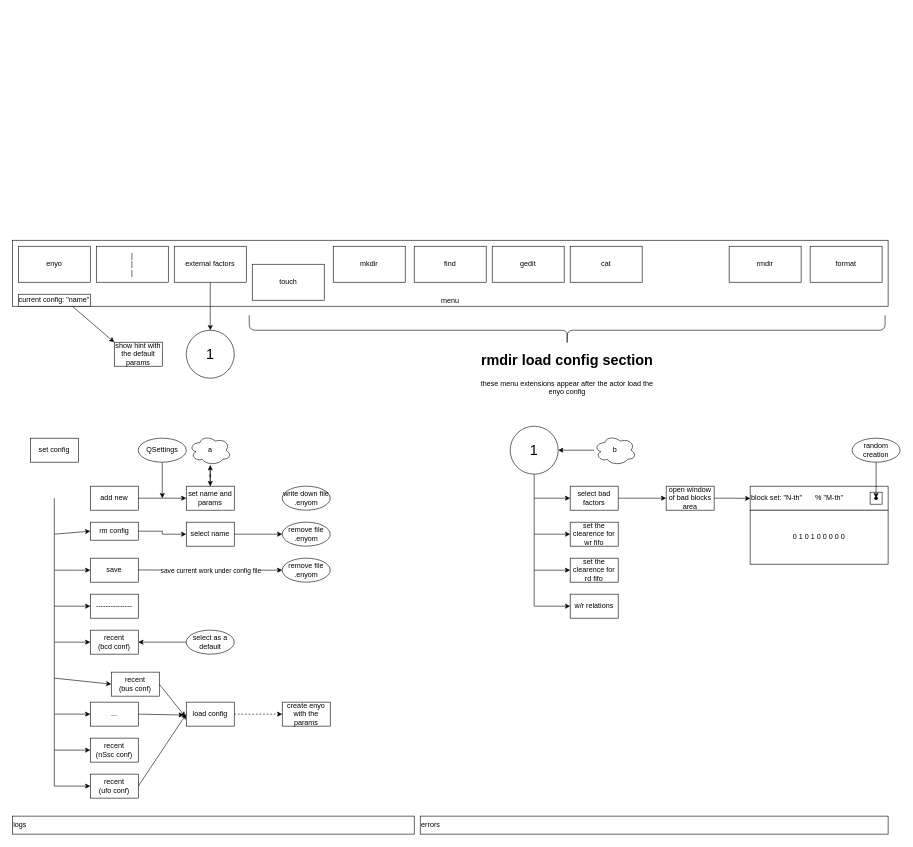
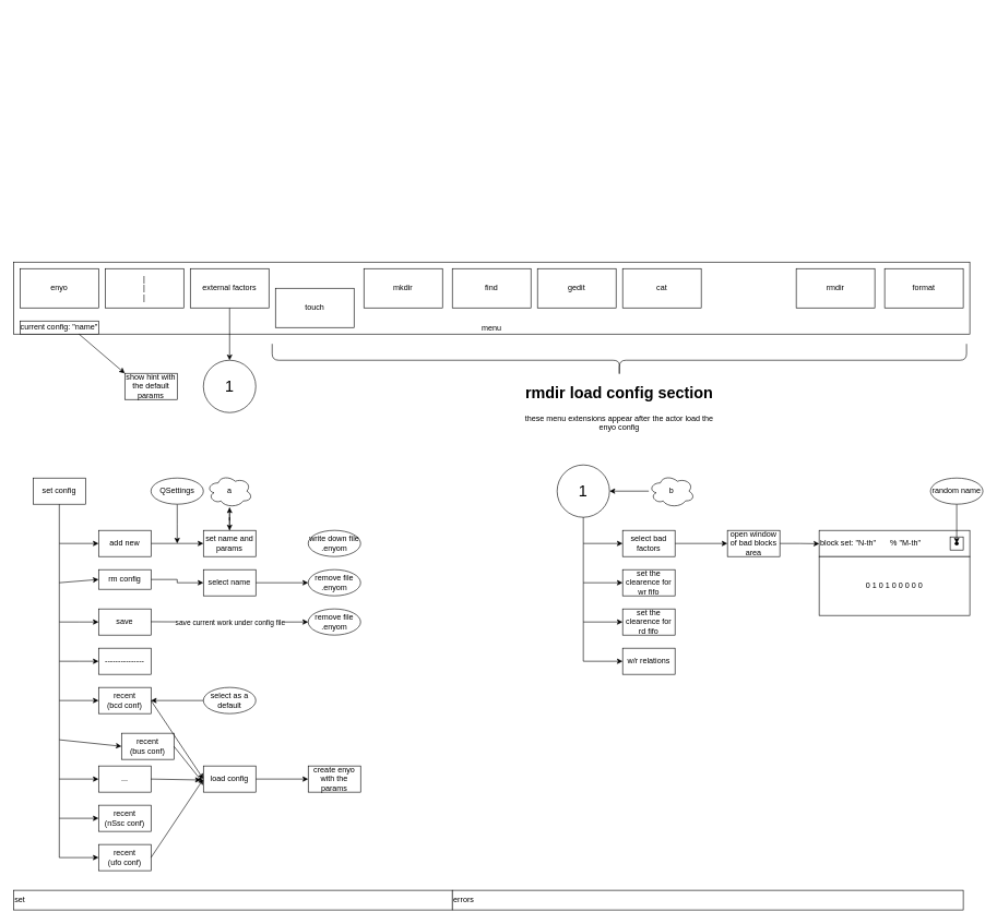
  <mxCell id="0" />
  <mxCell id="1" parent="0" />
  <mxCell id="2" value="&lt;div align=&quot;left&quot;&gt;block set: &quot;N-th&quot;&lt;span style=&quot;white-space: pre;&quot;&gt;&#09;% &quot;M-th&quot;&lt;/span&gt;&lt;/div&gt;" style="rounded=0;whiteSpace=wrap;html=1;align=left;" parent="1" vertex="1"><mxGeometry x="1250" y="810" width="230" height="40" as="geometry" /></mxCell>
  <mxCell id="3" value="" style="whiteSpace=wrap;html=1;aspect=fixed;" parent="1" vertex="1"><mxGeometry x="1450" y="820" width="20" height="20" as="geometry" /></mxCell>
  <mxCell id="4" value="menu" style="rounded=0;whiteSpace=wrap;html=1;verticalAlign=bottom;" parent="1" vertex="1"><mxGeometry x="20" y="400" width="1460" height="110" as="geometry" /></mxCell>
  <mxCell id="5" value="current config: &quot;name&quot;" style="rounded=0;whiteSpace=wrap;html=1;" parent="1" vertex="1"><mxGeometry x="30" y="490" width="120" height="20" as="geometry" /></mxCell>
  <mxCell id="6" value="enyo" style="rounded=0;whiteSpace=wrap;html=1;" parent="1" vertex="1"><mxGeometry x="30" y="410" width="120" height="60" as="geometry" /></mxCell>
  <mxCell id="7" value="set config" style="rounded=0;whiteSpace=wrap;html=1;" parent="1" vertex="1"><mxGeometry x="50" y="730" width="80" height="40" as="geometry" /></mxCell>
  <mxCell id="8" value="" style="edgeStyle=orthogonalEdgeStyle;rounded=0;orthogonalLoop=1;jettySize=auto;html=1;" parent="1" source="9" target="26" edge="1"><mxGeometry relative="1" as="geometry" /></mxCell>
  <mxCell id="9" value="add new" style="rounded=0;whiteSpace=wrap;html=1;" parent="1" vertex="1"><mxGeometry x="150" y="810" width="80" height="40" as="geometry" /></mxCell>
+ <mxCell id="10" value="" style="endArrow=classic;html=1;rounded=0;entryX=0;entryY=0.5;entryDx=0;entryDy=0;exitX=0.5;exitY=1;exitDx=0;exitDy=0;" parent="1" source="7" target="9" edge="1"><mxGeometry width="50" height="50" relative="1" as="geometry"><mxPoint x="390" y="820" as="sourcePoint" /><mxPoint x="440" y="770" as="targetPoint" /><Array as="points"><mxPoint x="90" y="830" /></Array></mxGeometry></mxCell>
  <mxCell id="11" value="" style="edgeStyle=orthogonalEdgeStyle;rounded=0;orthogonalLoop=1;jettySize=auto;html=1;" parent="1" source="12" target="31" edge="1"><mxGeometry relative="1" as="geometry" /></mxCell>
  <mxCell id="12" value="rm config" style="rounded=0;whiteSpace=wrap;html=1;" parent="1" vertex="1"><mxGeometry x="150" y="870" width="80" height="30" as="geometry" /></mxCell>
  <mxCell id="13" value="" style="endArrow=classic;html=1;rounded=0;entryX=0;entryY=0.5;entryDx=0;entryDy=0;exitX=0.5;exitY=1;exitDx=0;exitDy=0;" parent="1" target="12" edge="1"><mxGeometry width="50" height="50" relative="1" as="geometry"><mxPoint x="90" y="830" as="sourcePoint" /><mxPoint x="440" y="830" as="targetPoint" /><Array as="points"><mxPoint x="90" y="890" /></Array></mxGeometry></mxCell>
  <mxCell id="14" value="---------------" style="rounded=0;whiteSpace=wrap;html=1;" parent="1" vertex="1"><mxGeometry x="150" y="990" width="80" height="40" as="geometry" /></mxCell>
  <mxCell id="15" value="&lt;div&gt;recent&lt;/div&gt;&lt;div&gt;(bcd conf)&lt;br&gt;&lt;/div&gt;" style="rounded=0;whiteSpace=wrap;html=1;" parent="1" vertex="1"><mxGeometry x="150" y="1050" width="80" height="40" as="geometry" /></mxCell>
  <mxCell id="16" value="" style="endArrow=classic;html=1;rounded=0;entryX=0;entryY=0.5;entryDx=0;entryDy=0;exitX=0.5;exitY=1;exitDx=0;exitDy=0;" parent="1" target="15" edge="1"><mxGeometry width="50" height="50" relative="1" as="geometry"><mxPoint x="90" y="1010" as="sourcePoint" /><mxPoint x="440" y="1010" as="targetPoint" /><Array as="points"><mxPoint x="90" y="1070" /></Array></mxGeometry></mxCell>
  <mxCell id="17" value="&lt;div&gt;recent&lt;/div&gt;&lt;div&gt;(bus conf)&lt;br&gt;&lt;/div&gt;" style="rounded=0;whiteSpace=wrap;html=1;" parent="1" vertex="1"><mxGeometry x="185" y="1120" width="80" height="40" as="geometry" /></mxCell>
  <mxCell id="18" value="" style="endArrow=classic;html=1;rounded=0;entryX=0;entryY=0.5;entryDx=0;entryDy=0;exitX=0.5;exitY=1;exitDx=0;exitDy=0;" parent="1" target="17" edge="1"><mxGeometry width="50" height="50" relative="1" as="geometry"><mxPoint x="90" y="1070" as="sourcePoint" /><mxPoint x="440" y="1070" as="targetPoint" /><Array as="points"><mxPoint x="90" y="1130" /></Array></mxGeometry></mxCell>
  <mxCell id="19" value="..." style="rounded=0;whiteSpace=wrap;html=1;" parent="1" vertex="1"><mxGeometry x="150" y="1170" width="80" height="40" as="geometry" /></mxCell>
  <mxCell id="20" value="" style="endArrow=classic;html=1;rounded=0;entryX=0;entryY=0.5;entryDx=0;entryDy=0;exitX=0.5;exitY=1;exitDx=0;exitDy=0;" parent="1" target="19" edge="1"><mxGeometry width="50" height="50" relative="1" as="geometry"><mxPoint x="90" y="1130" as="sourcePoint" /><mxPoint x="440" y="1130" as="targetPoint" /><Array as="points"><mxPoint x="90" y="1190" /></Array></mxGeometry></mxCell>
  <mxCell id="21" value="&lt;div&gt;recent&lt;/div&gt;&lt;div&gt;(nSsc conf)&lt;br&gt;&lt;/div&gt;" style="rounded=0;whiteSpace=wrap;html=1;" parent="1" vertex="1"><mxGeometry x="150" y="1230" width="80" height="40" as="geometry" /></mxCell>
  <mxCell id="22" value="" style="endArrow=classic;html=1;rounded=0;entryX=0;entryY=0.5;entryDx=0;entryDy=0;exitX=0.5;exitY=1;exitDx=0;exitDy=0;" parent="1" target="21" edge="1"><mxGeometry width="50" height="50" relative="1" as="geometry"><mxPoint x="90" y="1190" as="sourcePoint" /><mxPoint x="440" y="1190" as="targetPoint" /><Array as="points"><mxPoint x="90" y="1250" /></Array></mxGeometry></mxCell>
  <mxCell id="23" value="&lt;div&gt;recent &lt;br&gt;&lt;/div&gt;&lt;div&gt;(ufo conf)&lt;br&gt;&lt;/div&gt;" style="rounded=0;whiteSpace=wrap;html=1;" parent="1" vertex="1"><mxGeometry x="150" y="1290" width="80" height="40" as="geometry" /></mxCell>
  <mxCell id="24" value="" style="endArrow=classic;html=1;rounded=0;entryX=0;entryY=0.5;entryDx=0;entryDy=0;exitX=0.5;exitY=1;exitDx=0;exitDy=0;" parent="1" target="23" edge="1"><mxGeometry width="50" height="50" relative="1" as="geometry"><mxPoint x="90" y="1250" as="sourcePoint" /><mxPoint x="440" y="1250" as="targetPoint" /><Array as="points"><mxPoint x="90" y="1310" /></Array></mxGeometry></mxCell>
  <mxCell id="25" value="" style="edgeStyle=orthogonalEdgeStyle;rounded=0;orthogonalLoop=1;jettySize=auto;html=1;" parent="1" source="26" target="76" edge="1"><mxGeometry relative="1" as="geometry" /></mxCell>
  <mxCell id="26" value="set name and&lt;br&gt;params" style="rounded=0;whiteSpace=wrap;html=1;" parent="1" vertex="1"><mxGeometry x="310" y="810" width="80" height="40" as="geometry" /></mxCell>
  <mxCell id="27" value="" style="edgeStyle=orthogonalEdgeStyle;rounded=0;orthogonalLoop=1;jettySize=auto;html=1;" parent="1" source="28" edge="1"><mxGeometry relative="1" as="geometry"><mxPoint x="270" y="830" as="targetPoint" /></mxGeometry></mxCell>
  <mxCell id="28" value="QSettings" style="ellipse;whiteSpace=wrap;html=1;" parent="1" vertex="1"><mxGeometry x="230" y="730" width="80" height="40" as="geometry" /></mxCell>
  <mxCell id="29" value="&lt;div&gt;write down file&lt;/div&gt;&lt;div&gt;.enyom&lt;br&gt;&lt;/div&gt;" style="ellipse;whiteSpace=wrap;html=1;" parent="1" vertex="1"><mxGeometry x="470" y="810" width="80" height="40" as="geometry" /></mxCell>
  <mxCell id="30" value="" style="edgeStyle=orthogonalEdgeStyle;rounded=0;orthogonalLoop=1;jettySize=auto;html=1;" parent="1" source="31" target="32" edge="1"><mxGeometry relative="1" as="geometry" /></mxCell>
  <mxCell id="31" value="select name" style="rounded=0;whiteSpace=wrap;html=1;" parent="1" vertex="1"><mxGeometry x="310" y="870" width="80" height="40" as="geometry" /></mxCell>
  <mxCell id="32" value="&lt;div&gt;remove file &lt;br&gt;&lt;/div&gt;&lt;div&gt;.enyom&lt;br&gt;&lt;/div&gt;" style="ellipse;whiteSpace=wrap;html=1;" parent="1" vertex="1"><mxGeometry x="470" y="870" width="80" height="40" as="geometry" /></mxCell>
- <mxCell id="33" value="" style="edgeStyle=orthogonalEdgeStyle;rounded=0;orthogonalLoop=1;jettySize=auto;html=1;dashed=1;" parent="1" source="34" target="41" edge="1"><mxGeometry relative="1" as="geometry" /></mxCell>
+ <mxCell id="33" value="" style="edgeStyle=orthogonalEdgeStyle;rounded=0;orthogonalLoop=1;jettySize=auto;html=1;" parent="1" source="34" target="41" edge="1"><mxGeometry relative="1" as="geometry" /></mxCell>
  <mxCell id="34" value="load config" style="rounded=0;whiteSpace=wrap;html=1;" parent="1" vertex="1"><mxGeometry x="310" y="1170" width="80" height="40" as="geometry" /></mxCell>
  <mxCell id="35" value="" style="endArrow=classic;html=1;rounded=0;entryX=-0.019;entryY=0.612;entryDx=0;entryDy=0;entryPerimeter=0;exitX=1;exitY=0.5;exitDx=0;exitDy=0;" parent="1" source="17" target="34" edge="1"><mxGeometry width="50" height="50" relative="1" as="geometry"><mxPoint x="320" y="1170" as="sourcePoint" /><mxPoint x="370" y="1120" as="targetPoint" /></mxGeometry></mxCell>
+ <mxCell id="36" value="" style="endArrow=classic;html=1;rounded=0;entryX=0;entryY=0.5;entryDx=0;entryDy=0;exitX=1;exitY=0.5;exitDx=0;exitDy=0;" parent="1" source="15" target="34" edge="1"><mxGeometry width="50" height="50" relative="1" as="geometry"><mxPoint x="250" y="1076" as="sourcePoint" /><mxPoint x="328" y="1140" as="targetPoint" /></mxGeometry></mxCell>
  <mxCell id="37" value="" style="endArrow=classic;html=1;rounded=0;entryX=-0.05;entryY=0.536;entryDx=0;entryDy=0;entryPerimeter=0;exitX=1;exitY=0.5;exitDx=0;exitDy=0;" parent="1" source="19" target="34" edge="1"><mxGeometry width="50" height="50" relative="1" as="geometry"><mxPoint x="250" y="1150" as="sourcePoint" /><mxPoint x="328" y="1214" as="targetPoint" /></mxGeometry></mxCell>
  <mxCell id="38" value="" style="endArrow=classic;html=1;rounded=0;exitX=1;exitY=0.5;exitDx=0;exitDy=0;" parent="1" source="23" edge="1"><mxGeometry width="50" height="50" relative="1" as="geometry"><mxPoint x="260" y="1160" as="sourcePoint" /><mxPoint x="310" y="1190" as="targetPoint" /></mxGeometry></mxCell>
  <mxCell id="39" value="" style="edgeStyle=orthogonalEdgeStyle;rounded=0;orthogonalLoop=1;jettySize=auto;html=1;" parent="1" source="40" target="15" edge="1"><mxGeometry relative="1" as="geometry" /></mxCell>
  <mxCell id="40" value="select as a default" style="ellipse;whiteSpace=wrap;html=1;" parent="1" vertex="1"><mxGeometry x="310" y="1050" width="80" height="40" as="geometry" /></mxCell>
  <mxCell id="41" value="create enyo with the params" style="rounded=0;whiteSpace=wrap;html=1;" parent="1" vertex="1"><mxGeometry x="470" y="1170" width="80" height="40" as="geometry" /></mxCell>
  <mxCell id="42" value="save" style="rounded=0;whiteSpace=wrap;html=1;" parent="1" vertex="1"><mxGeometry x="150" y="930" width="80" height="40" as="geometry" /></mxCell>
  <mxCell id="43" value="" style="endArrow=classic;html=1;rounded=0;entryX=0;entryY=0.5;entryDx=0;entryDy=0;exitX=0.5;exitY=1;exitDx=0;exitDy=0;" parent="1" target="42" edge="1"><mxGeometry width="50" height="50" relative="1" as="geometry"><mxPoint x="90" y="890" as="sourcePoint" /><mxPoint x="440" y="890" as="targetPoint" /><Array as="points"><mxPoint x="90" y="950" /><mxPoint x="120" y="950" /></Array></mxGeometry></mxCell>
  <mxCell id="44" value="" style="endArrow=classic;html=1;rounded=0;entryX=0;entryY=0.5;entryDx=0;entryDy=0;exitX=0.5;exitY=1;exitDx=0;exitDy=0;" parent="1" edge="1"><mxGeometry width="50" height="50" relative="1" as="geometry"><mxPoint x="90" y="950" as="sourcePoint" /><mxPoint x="150" y="1010" as="targetPoint" /><Array as="points"><mxPoint x="90" y="1010" /><mxPoint x="120" y="1010" /></Array></mxGeometry></mxCell>
  <mxCell id="45" value="&lt;div&gt;remove file &lt;br&gt;&lt;/div&gt;&lt;div&gt;.enyom&lt;br&gt;&lt;/div&gt;" style="ellipse;whiteSpace=wrap;html=1;" parent="1" vertex="1"><mxGeometry x="470" y="930" width="80" height="40" as="geometry" /></mxCell>
  <mxCell id="46" value="" style="edgeStyle=orthogonalEdgeStyle;rounded=0;orthogonalLoop=1;jettySize=auto;html=1;entryX=0;entryY=0.5;entryDx=0;entryDy=0;" parent="1" target="45" edge="1"><mxGeometry relative="1" as="geometry"><mxPoint x="230" y="949.63" as="sourcePoint" /><mxPoint x="310" y="950" as="targetPoint" /></mxGeometry></mxCell>
  <mxCell id="47" value="save current work under config file" style="edgeLabel;html=1;align=center;verticalAlign=middle;resizable=0;points=[];" parent="46" vertex="1" connectable="0"><mxGeometry x="0.063" y="-1" relative="1" as="geometry"><mxPoint x="-7" y="-1" as="offset" /></mxGeometry></mxCell>
  <mxCell id="48" value="&lt;div&gt;|&lt;/div&gt;&lt;div&gt;|&lt;/div&gt;&lt;div&gt;|&lt;br&gt;&lt;/div&gt;" style="rounded=0;whiteSpace=wrap;html=1;" parent="1" vertex="1"><mxGeometry x="160" y="410" width="120" height="60" as="geometry" /></mxCell>
  <mxCell id="49" value="touch" style="rounded=0;whiteSpace=wrap;html=1;" parent="1" vertex="1"><mxGeometry x="420" y="440" width="120" height="60" as="geometry" /></mxCell>
  <mxCell id="50" value="mkdir" style="rounded=0;whiteSpace=wrap;html=1;" parent="1" vertex="1"><mxGeometry x="555" y="410" width="120" height="60" as="geometry" /></mxCell>
  <mxCell id="51" value="find" style="rounded=0;whiteSpace=wrap;html=1;" parent="1" vertex="1"><mxGeometry x="690" y="410" width="120" height="60" as="geometry" /></mxCell>
  <mxCell id="52" value="gedit" style="rounded=0;whiteSpace=wrap;html=1;" parent="1" vertex="1"><mxGeometry x="820" y="410" width="120" height="60" as="geometry" /></mxCell>
  <mxCell id="53" value="cat" style="rounded=0;whiteSpace=wrap;html=1;" parent="1" vertex="1"><mxGeometry x="950" y="410" width="120" height="60" as="geometry" /></mxCell>
  <mxCell id="54" value="" style="shape=curlyBracket;whiteSpace=wrap;html=1;rounded=1;flipH=1;labelPosition=right;verticalLabelPosition=middle;align=left;verticalAlign=middle;rotation=90;" parent="1" vertex="1"><mxGeometry x="920" y="20" width="50" height="1060" as="geometry" /></mxCell>
  <mxCell id="55" value="rmdir" style="rounded=0;whiteSpace=wrap;html=1;" parent="1" vertex="1"><mxGeometry x="1215" y="410" width="120" height="60" as="geometry" /></mxCell>
  <mxCell id="56" value="format" style="rounded=0;whiteSpace=wrap;html=1;" parent="1" vertex="1"><mxGeometry x="1350" y="410" width="120" height="60" as="geometry" /></mxCell>
  <mxCell id="57" value="&lt;h1 align=&quot;center&quot; style=&quot;margin-top: 0px;&quot;&gt;rmdir load config section&lt;/h1&gt;&lt;div&gt;these menu extensions appear after the actor load the enyo config&lt;br&gt;&lt;/div&gt;" style="text;html=1;whiteSpace=wrap;overflow=hidden;rounded=0;align=center;" parent="1" vertex="1"><mxGeometry x="790" y="580" width="310" height="110" as="geometry" /></mxCell>
  <mxCell id="58" value="show hint with the default params " style="rounded=0;whiteSpace=wrap;html=1;" parent="1" vertex="1"><mxGeometry x="190" y="570" width="80" height="40" as="geometry" /></mxCell>
  <mxCell id="59" value="" style="endArrow=classic;html=1;rounded=0;entryX=0;entryY=0;entryDx=0;entryDy=0;exitX=0.75;exitY=1;exitDx=0;exitDy=0;" parent="1" source="5" target="58" edge="1"><mxGeometry width="50" height="50" relative="1" as="geometry"><mxPoint x="160" y="670" as="sourcePoint" /><mxPoint x="210" y="620" as="targetPoint" /></mxGeometry></mxCell>
- <mxCell id="60" value="logs" style="rounded=0;whiteSpace=wrap;html=1;align=left;" parent="1" vertex="1"><mxGeometry x="20" y="1360" width="670" height="30" as="geometry" /></mxCell>
- <mxCell id="61" value="errors" style="rounded=0;whiteSpace=wrap;html=1;align=left;" parent="1" vertex="1"><mxGeometry x="700" y="1360" width="780" height="30" as="geometry" /></mxCell>
+ <mxCell id="60" value="set" style="rounded=0;whiteSpace=wrap;html=1;align=left;" parent="1" vertex="1"><mxGeometry x="20" y="1360" width="670" height="30" as="geometry" /></mxCell>
+ <mxCell id="61" value="errors" style="rounded=0;whiteSpace=wrap;html=1;align=left;" parent="1" vertex="1"><mxGeometry x="690" y="1360" width="780" height="30" as="geometry" /></mxCell>
  <mxCell id="62" value="" style="edgeStyle=orthogonalEdgeStyle;rounded=0;orthogonalLoop=1;jettySize=auto;html=1;" parent="1" source="63" target="64" edge="1"><mxGeometry relative="1" as="geometry" /></mxCell>
  <mxCell id="63" value="external factors" style="rounded=0;whiteSpace=wrap;html=1;" parent="1" vertex="1"><mxGeometry x="290" y="410" width="120" height="60" as="geometry" /></mxCell>
  <mxCell id="64" value="&lt;font style=&quot;font-size: 24px;&quot;&gt;1&lt;/font&gt;" style="ellipse;whiteSpace=wrap;html=1;rounded=0;" parent="1" vertex="1"><mxGeometry x="310" y="550" width="80" height="80" as="geometry" /></mxCell>
  <mxCell id="65" value="&lt;font style=&quot;font-size: 24px;&quot;&gt;1&lt;/font&gt;" style="ellipse;whiteSpace=wrap;html=1;rounded=0;" parent="1" vertex="1"><mxGeometry x="850" y="710" width="80" height="80" as="geometry" /></mxCell>
  <mxCell id="66" value="" style="edgeStyle=orthogonalEdgeStyle;rounded=0;orthogonalLoop=1;jettySize=auto;html=1;" parent="1" source="67" target="70" edge="1"><mxGeometry relative="1" as="geometry" /></mxCell>
  <mxCell id="67" value="select bad factors" style="rounded=0;whiteSpace=wrap;html=1;" parent="1" vertex="1"><mxGeometry x="950" y="810" width="80" height="40" as="geometry" /></mxCell>
  <mxCell id="68" value="" style="endArrow=classic;html=1;rounded=0;entryX=0;entryY=0.5;entryDx=0;entryDy=0;" parent="1" target="67" edge="1"><mxGeometry width="50" height="50" relative="1" as="geometry"><mxPoint x="890" y="790" as="sourcePoint" /><mxPoint x="1240" y="770" as="targetPoint" /><Array as="points"><mxPoint x="890" y="830" /></Array></mxGeometry></mxCell>
  <mxCell id="69" value="" style="edgeStyle=orthogonalEdgeStyle;rounded=0;orthogonalLoop=1;jettySize=auto;html=1;entryX=0.001;entryY=0.19;entryDx=0;entryDy=0;entryPerimeter=0;" parent="1" source="70" edge="1"><mxGeometry relative="1" as="geometry"><mxPoint x="1250.23" y="830.4" as="targetPoint" /></mxGeometry></mxCell>
  <mxCell id="70" value="open window of bad blocks area" style="rounded=0;whiteSpace=wrap;html=1;" parent="1" vertex="1"><mxGeometry x="1110" y="810" width="80" height="40" as="geometry" /></mxCell>
  <mxCell id="71" value="0 1 0 1 0 0 0 0 0" style="rounded=0;whiteSpace=wrap;html=1;" parent="1" vertex="1"><mxGeometry x="1250" y="850" width="230" height="90" as="geometry" /></mxCell>
  <mxCell id="72" value="" style="shape=waypoint;sketch=0;fillStyle=solid;size=6;pointerEvents=1;points=[];fillColor=none;resizable=0;rotatable=0;perimeter=centerPerimeter;snapToPoint=1;" parent="1" vertex="1"><mxGeometry x="1450" y="820" width="20" height="20" as="geometry" /></mxCell>
  <mxCell id="73" value="" style="edgeStyle=orthogonalEdgeStyle;rounded=0;orthogonalLoop=1;jettySize=auto;html=1;" parent="1" source="74" target="72" edge="1"><mxGeometry relative="1" as="geometry" /></mxCell>
- <mxCell id="74" value="random creation" style="ellipse;whiteSpace=wrap;html=1;" parent="1" vertex="1"><mxGeometry x="1420" y="730" width="80" height="40" as="geometry" /></mxCell>
+ <mxCell id="74" value="random name" style="ellipse;whiteSpace=wrap;html=1;" parent="1" vertex="1"><mxGeometry x="1420" y="730" width="80" height="40" as="geometry" /></mxCell>
  <mxCell id="75" value="" style="edgeStyle=orthogonalEdgeStyle;rounded=0;orthogonalLoop=1;jettySize=auto;html=1;" parent="1" source="76" edge="1"><mxGeometry relative="1" as="geometry"><mxPoint x="350" y="810" as="targetPoint" /></mxGeometry></mxCell>
  <mxCell id="76" value="a" style="ellipse;shape=cloud;whiteSpace=wrap;html=1;" parent="1" vertex="1"><mxGeometry x="315" y="725" width="70" height="50" as="geometry" /></mxCell>
  <mxCell id="77" value="" style="edgeStyle=orthogonalEdgeStyle;rounded=0;orthogonalLoop=1;jettySize=auto;html=1;" edge="1" parent="1" source="78" target="65"><mxGeometry relative="1" as="geometry" /></mxCell>
  <mxCell id="78" value="b" style="ellipse;shape=cloud;whiteSpace=wrap;html=1;" parent="1" vertex="1"><mxGeometry x="990" y="725" width="70" height="50" as="geometry" /></mxCell>
  <mxCell id="79" value="set the clearence for wr fifo" style="rounded=0;whiteSpace=wrap;html=1;" vertex="1" parent="1"><mxGeometry x="950" y="870" width="80" height="40" as="geometry" /></mxCell>
  <mxCell id="80" value="" style="endArrow=classic;html=1;rounded=0;entryX=0;entryY=0.5;entryDx=0;entryDy=0;" edge="1" parent="1" target="79"><mxGeometry width="50" height="50" relative="1" as="geometry"><mxPoint x="890" y="830" as="sourcePoint" /><mxPoint x="1240" y="830" as="targetPoint" /><Array as="points"><mxPoint x="890" y="890" /></Array></mxGeometry></mxCell>
  <mxCell id="81" value="set the clearence for rd&amp;nbsp;&lt;span style=&quot;background-color: initial;&quot;&gt;fifo&lt;/span&gt;" style="rounded=0;whiteSpace=wrap;html=1;" vertex="1" parent="1"><mxGeometry x="950" y="930" width="80" height="40" as="geometry" /></mxCell>
  <mxCell id="82" value="" style="endArrow=classic;html=1;rounded=0;entryX=0;entryY=0.5;entryDx=0;entryDy=0;" edge="1" parent="1" target="81"><mxGeometry width="50" height="50" relative="1" as="geometry"><mxPoint x="890" y="890" as="sourcePoint" /><mxPoint x="1240" y="890" as="targetPoint" /><Array as="points"><mxPoint x="890" y="950" /></Array></mxGeometry></mxCell>
  <mxCell id="83" value="w/r relations" style="rounded=0;whiteSpace=wrap;html=1;" vertex="1" parent="1"><mxGeometry x="950" y="990" width="80" height="40" as="geometry" /></mxCell>
  <mxCell id="84" value="" style="endArrow=classic;html=1;rounded=0;entryX=0;entryY=0.5;entryDx=0;entryDy=0;" edge="1" parent="1" target="83"><mxGeometry width="50" height="50" relative="1" as="geometry"><mxPoint x="890" y="950" as="sourcePoint" /><mxPoint x="1240" y="950" as="targetPoint" /><Array as="points"><mxPoint x="890" y="1010" /></Array></mxGeometry></mxCell>
